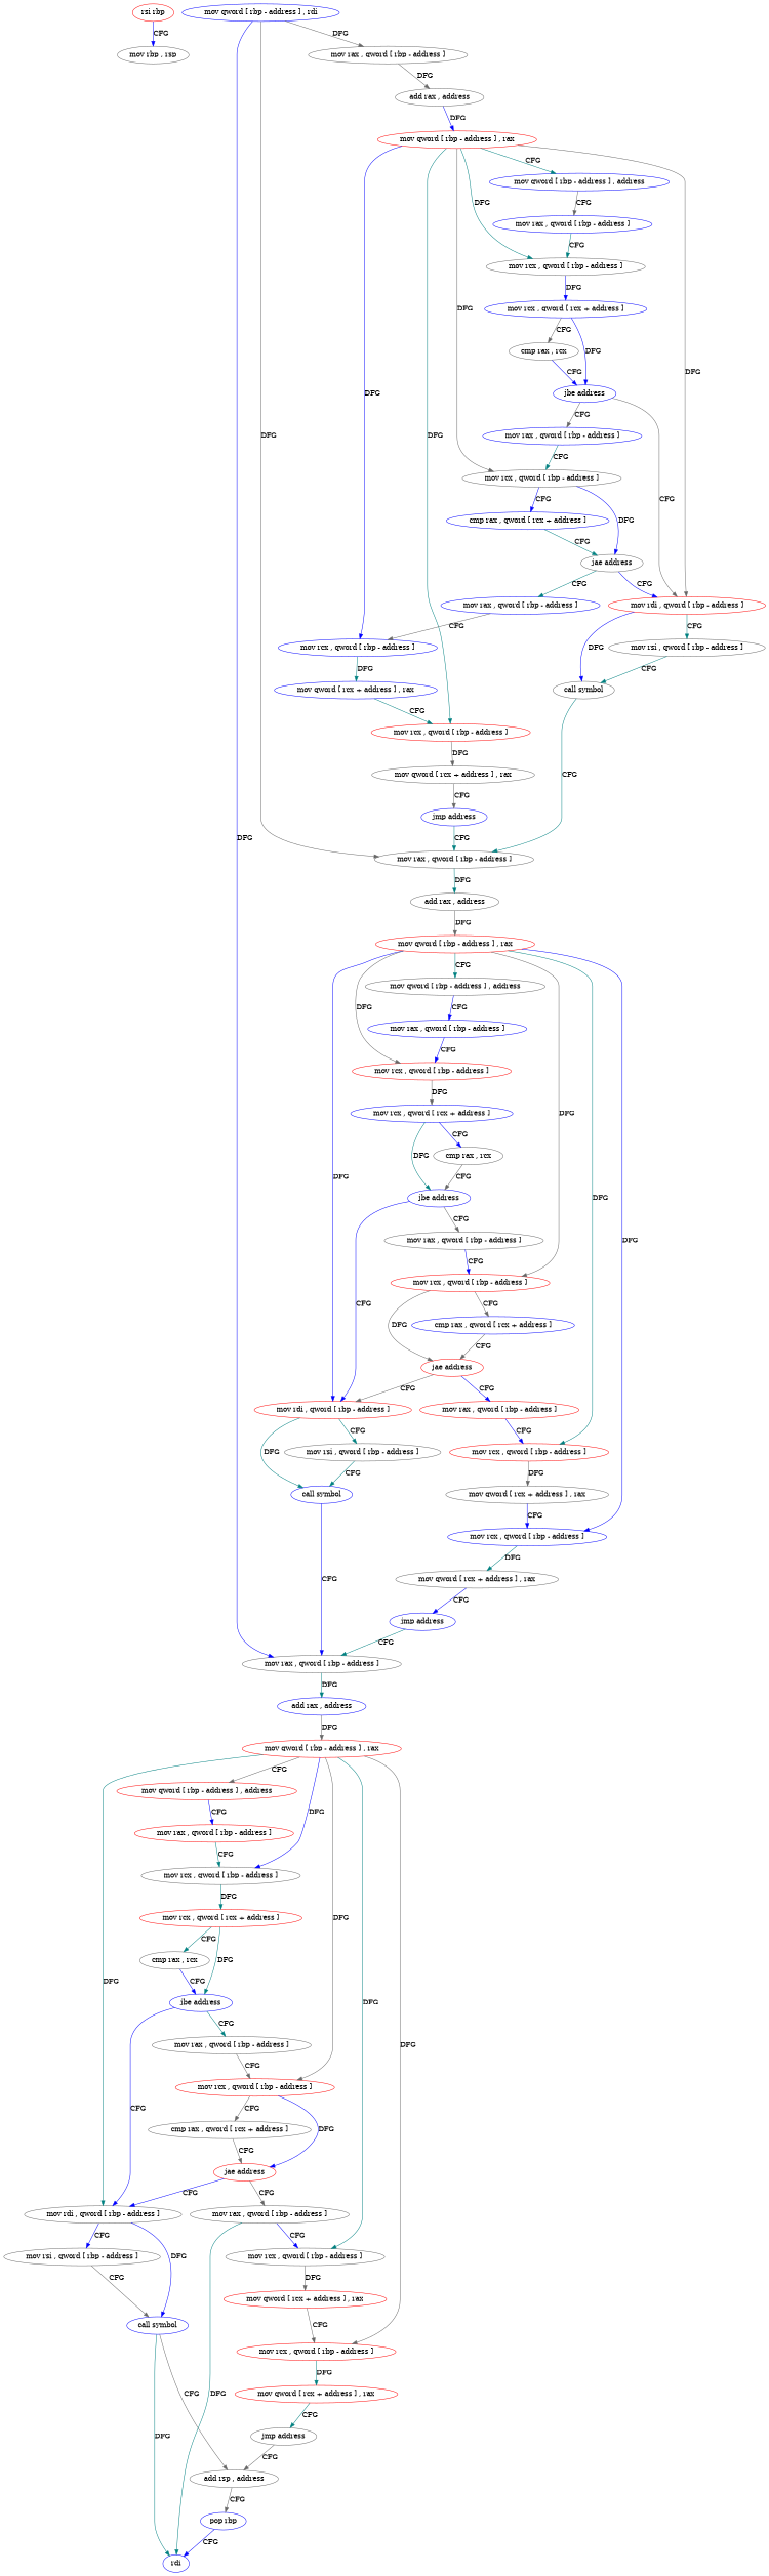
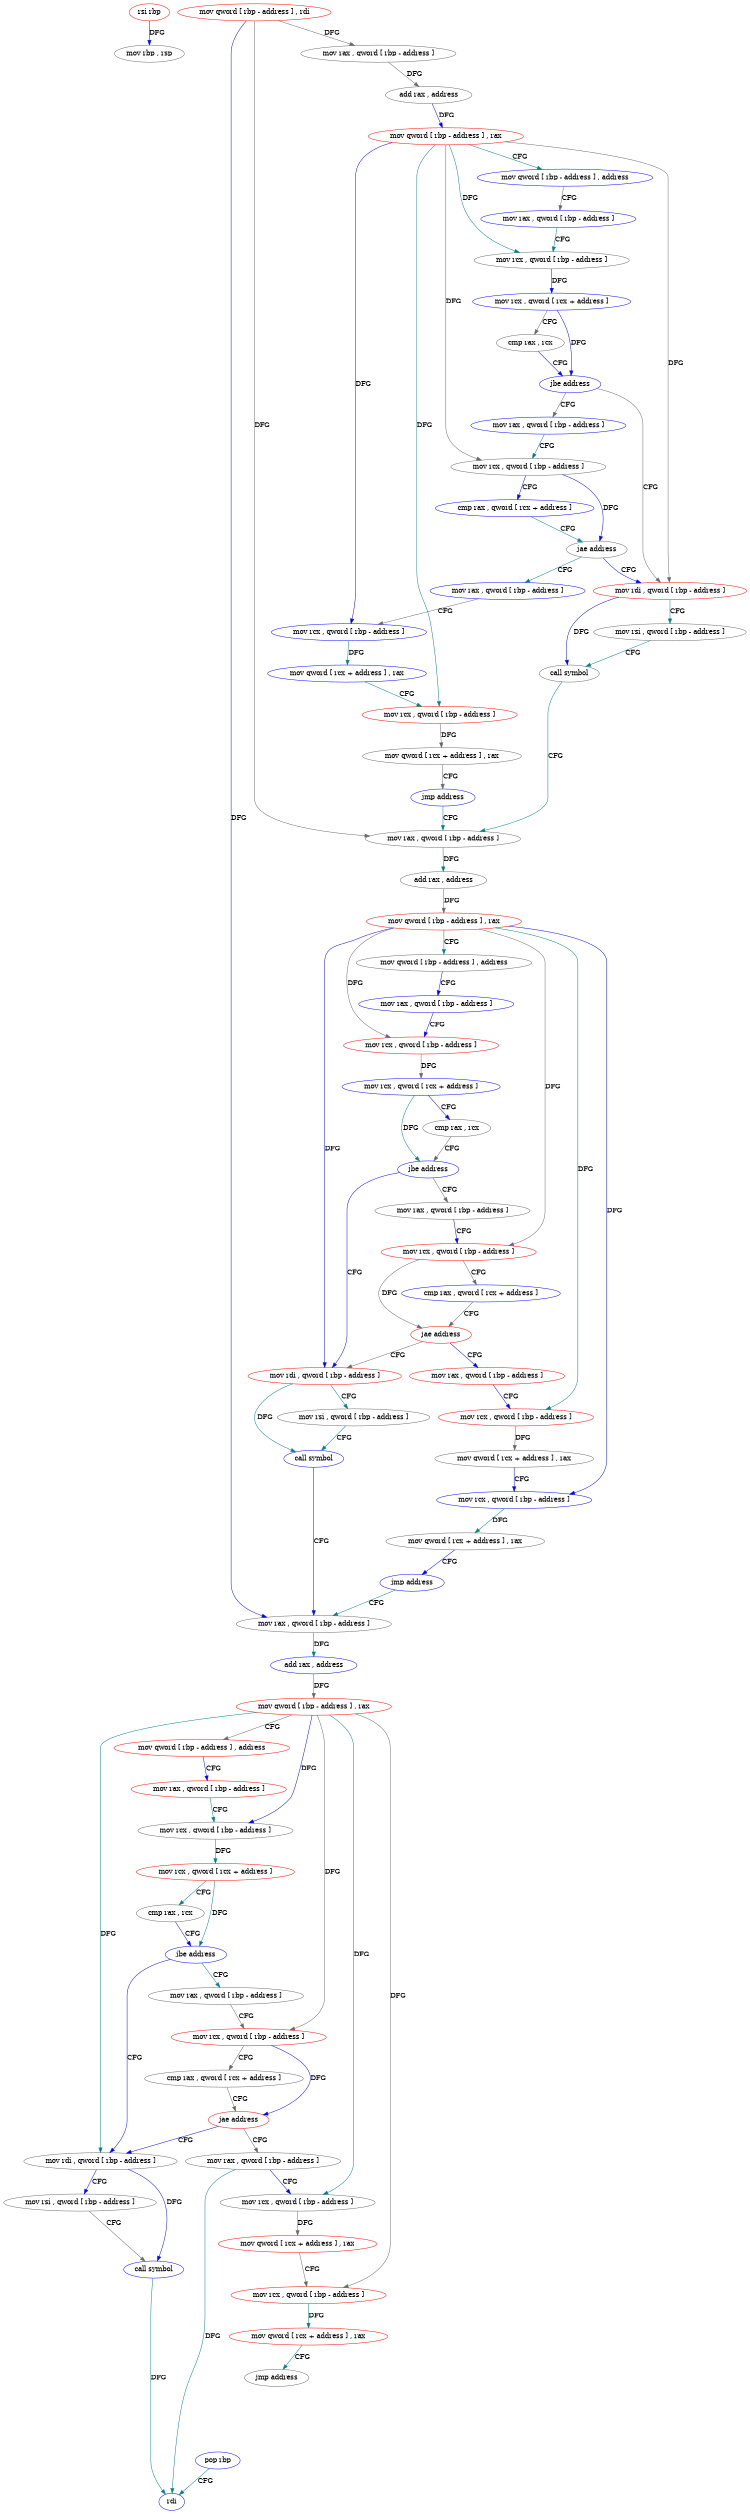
  digraph {
    node [color=gray40]
    edge [color=gray40]
    n1 [color=red label="rsi rbp"]
    n2 [label="mov rbp , rsp"]
-   n3 [color=blue label="mov qword [ rbp - address ] , rdi"]
+   n3 [color=red label="mov qword [ rbp - address ] , rdi"]
    n4 [label="mov rax , qword [ rbp - address ]"]
    n5 [label="mov rax , qword [ rbp - address ]"]
    n6 [label="mov rax , qword [ rbp - address ]"]
    n7 [label="add rax , address"]
    n8 [label="add rax , address"]
    n9 [color=blue label="add rax , address"]
    n10 [color=red label="mov qword [ rbp - address ] , rax"]
    n11 [color=blue label="mov qword [ rbp - address ] , address"]
    n12 [label="mov rcx , qword [ rbp - address ]"]
    n13 [color=red label="mov rdi , qword [ rbp - address ]"]
    n14 [label="mov rcx , qword [ rbp - address ]"]
    n15 [color=blue label="mov rcx , qword [ rbp - address ]"]
    n16 [color=red label="mov rcx , qword [ rbp - address ]"]
    n17 [color=blue label="mov rax , qword [ rbp - address ]"]
    n18 [color=blue label="mov rcx , qword [ rcx + address ]"]
    n19 [label="mov rsi , qword [ rbp - address ]"]
    n20 [label="call symbol"]
    n21 [color=blue label="cmp rax , qword [ rcx + address ]"]
    n22 [label="jae address"]
    n23 [color=blue label="mov qword [ rcx + address ] , rax"]
    n24 [label="mov qword [ rcx + address ] , rax"]
    n25 [label="cmp rax , rcx"]
    n26 [color=blue label="jbe address"]
    n27 [color=blue label="mov rax , qword [ rbp - address ]"]
    n28 [color=red label="mov qword [ rbp - address ] , rax"]
    n29 [color=blue label="mov rax , qword [ rbp - address ]"]
    n30 [color=red label="mov rdi , qword [ rbp - address ]"]
    n31 [label="mov rsi , qword [ rbp - address ]"]
    n32 [color=blue label="call symbol"]
    n33 [color=red label="mov qword [ rbp - address ] , rax"]
    n34 [label="mov rax , qword [ rbp - address ]"]
    n35 [color=red label="mov rcx , qword [ rbp - address ]"]
    n36 [color=blue label="cmp rax , qword [ rcx + address ]"]
    n37 [color=red label="jae address"]
    n38 [color=red label="mov rax , qword [ rbp - address ]"]
    n39 [color=red label="mov rcx , qword [ rbp - address ]"]
    n40 [label="mov qword [ rcx + address ] , rax"]
    n41 [color=blue label="jmp address"]
    n42 [label="mov rdi , qword [ rbp - address ]"]
    n43 [label="mov rsi , qword [ rbp - address ]"]
    n44 [color=blue label="call symbol"]
-   n45 [label="add rsp , address"]
    n46 [color=blue label=rdi]
    n47 [color=blue label="pop rbp"]
    n48 [label="mov rax , qword [ rbp - address ]"]
    n49 [color=red label="mov rcx , qword [ rbp - address ]"]
    n50 [label="cmp rax , qword [ rcx + address ]"]
    n51 [color=red label="jae address"]
    n52 [label="mov rax , qword [ rbp - address ]"]
    n53 [label="mov rcx , qword [ rbp - address ]"]
    n54 [color=red label="mov qword [ rcx + address ] , rax"]
    n55 [color=blue label="mov rcx , qword [ rbp - address ]"]
    n56 [label="mov qword [ rcx + address ] , rax"]
    n57 [color=blue label="jmp address"]
    n58 [label="mov qword [ rbp - address ] , address"]
    n59 [color=red label="mov rcx , qword [ rbp - address ]"]
    n60 [color=blue label="mov rax , qword [ rbp - address ]"]
    n61 [color=blue label="mov rcx , qword [ rcx + address ]"]
    n62 [label="cmp rax , rcx"]
    n63 [color=blue label="jbe address"]
    n64 [color=red label="mov rcx , qword [ rbp - address ]"]
    n65 [color=red label="mov qword [ rcx + address ] , rax"]
    n66 [label="jmp address"]
    n67 [color=red label="mov qword [ rbp - address ] , address"]
    n68 [label="mov rcx , qword [ rbp - address ]"]
    n69 [color=red label="mov rax , qword [ rbp - address ]"]
    n70 [color=red label="mov rcx , qword [ rcx + address ]"]
    n71 [label="cmp rax , rcx"]
    n72 [color=blue label="jbe address"]
-   n1 -> n2 [color=blue label=CFG]
+   n1 -> n2 [color=blue label=DFG]
    n3 -> n4 [label=DFG]
    n3 -> n5 [label=DFG]
    n3 -> n6 [color=blue label=DFG]
    n4 -> n7 [label=DFG]
    n5 -> n8 [color=teal label=DFG]
    n6 -> n9 [color=teal label=DFG]
    n7 -> n10 [color=blue label=DFG]
    n8 -> n28 [label=DFG]
    n9 -> n33 [label=DFG]
    n10 -> n11 [color=teal label=CFG]
    n10 -> n12 [color=teal label=DFG]
    n10 -> n13 [label=DFG]
    n10 -> n14 [label=DFG]
    n10 -> n15 [color=blue label=DFG]
    n10 -> n16 [color=teal label=DFG]
    n11 -> n17 [label=CFG]
    n12 -> n18 [color=blue label=DFG]
    n13 -> n19 [color=teal label=CFG]
    n13 -> n20 [color=blue label=DFG]
    n14 -> n21 [color=blue label=CFG]
    n14 -> n22 [color=blue label=DFG]
    n15 -> n23 [color=teal label=DFG]
    n16 -> n24 [label=DFG]
    n17 -> n12 [color=teal label=CFG]
    n18 -> n25 [label=CFG]
    n18 -> n26 [color=blue label=DFG]
    n19 -> n20 [color=teal label=CFG]
    n20 -> n5 [color=teal label=CFG]
    n21 -> n22 [color=teal label=CFG]
    n22 -> n13 [color=blue label=CFG]
    n22 -> n29 [color=teal label=CFG]
    n23 -> n16 [color=teal label=CFG]
    n24 -> n41 [label=CFG]
    n25 -> n26 [color=blue label=CFG]
    n26 -> n13 [label=CFG]
    n26 -> n27 [label=CFG]
    n27 -> n14 [color=teal label=CFG]
    n28 -> n30 [color=blue label=DFG]
    n28 -> n35 [label=DFG]
    n28 -> n39 [color=teal label=DFG]
    n28 -> n55 [color=blue label=DFG]
    n28 -> n58 [color=teal label=CFG]
    n28 -> n59 [label=DFG]
    n29 -> n15 [label=CFG]
    n30 -> n31 [color=teal label=CFG]
    n30 -> n32 [color=teal label=DFG]
    n31 -> n32 [color=teal label=CFG]
    n32 -> n6 [color=blue label=CFG]
    n33 -> n42 [color=teal label=DFG]
    n33 -> n49 [label=DFG]
    n33 -> n53 [color=teal label=DFG]
    n33 -> n64 [label=DFG]
    n33 -> n67 [label=CFG]
    n33 -> n68 [color=blue label=DFG]
    n34 -> n35 [color=blue label=CFG]
    n35 -> n36 [label=CFG]
    n35 -> n37 [label=DFG]
    n36 -> n37 [label=CFG]
    n37 -> n30 [label=CFG]
    n37 -> n38 [color=blue label=CFG]
    n38 -> n39 [color=blue label=CFG]
    n39 -> n40 [label=DFG]
    n40 -> n55 [color=blue label=CFG]
    n41 -> n5 [color=teal label=CFG]
    n42 -> n43 [color=blue label=CFG]
    n42 -> n44 [color=blue label=DFG]
    n43 -> n44 [label=CFG]
-   n44 -> n45 [label=CFG]
    n44 -> n46 [color=teal label=DFG]
-   n45 -> n47 [label=CFG]
-   n47 -> n46 [color=blue label=CFG]
+   n47 -> n46 [color=teal label=CFG]
    n48 -> n49 [label=CFG]
    n49 -> n50 [label=CFG]
    n49 -> n51 [color=blue label=DFG]
    n50 -> n51 [label=CFG]
    n51 -> n42 [color=blue label=CFG]
    n51 -> n52 [label=CFG]
    n52 -> n46 [color=teal label=DFG]
    n52 -> n53 [color=blue label=CFG]
    n53 -> n54 [label=DFG]
    n54 -> n64 [label=CFG]
    n55 -> n56 [color=teal label=DFG]
    n56 -> n57 [color=blue label=CFG]
    n57 -> n6 [color=teal label=CFG]
    n58 -> n60 [color=blue label=CFG]
    n59 -> n61 [label=DFG]
    n60 -> n59 [color=blue label=CFG]
    n61 -> n62 [color=blue label=CFG]
    n61 -> n63 [color=teal label=DFG]
    n62 -> n63 [label=CFG]
    n63 -> n30 [color=blue label=CFG]
    n63 -> n34 [label=CFG]
    n64 -> n65 [color=teal label=DFG]
    n65 -> n66 [color=teal label=CFG]
-   n66 -> n45 [label=CFG]
    n67 -> n69 [color=blue label=CFG]
    n68 -> n70 [color=teal label=DFG]
    n69 -> n68 [color=teal label=CFG]
    n70 -> n71 [color=teal label=CFG]
    n70 -> n72 [color=teal label=DFG]
    n71 -> n72 [color=blue label=CFG]
    n72 -> n42 [color=blue label=CFG]
    n72 -> n48 [color=teal label=CFG]
  }
